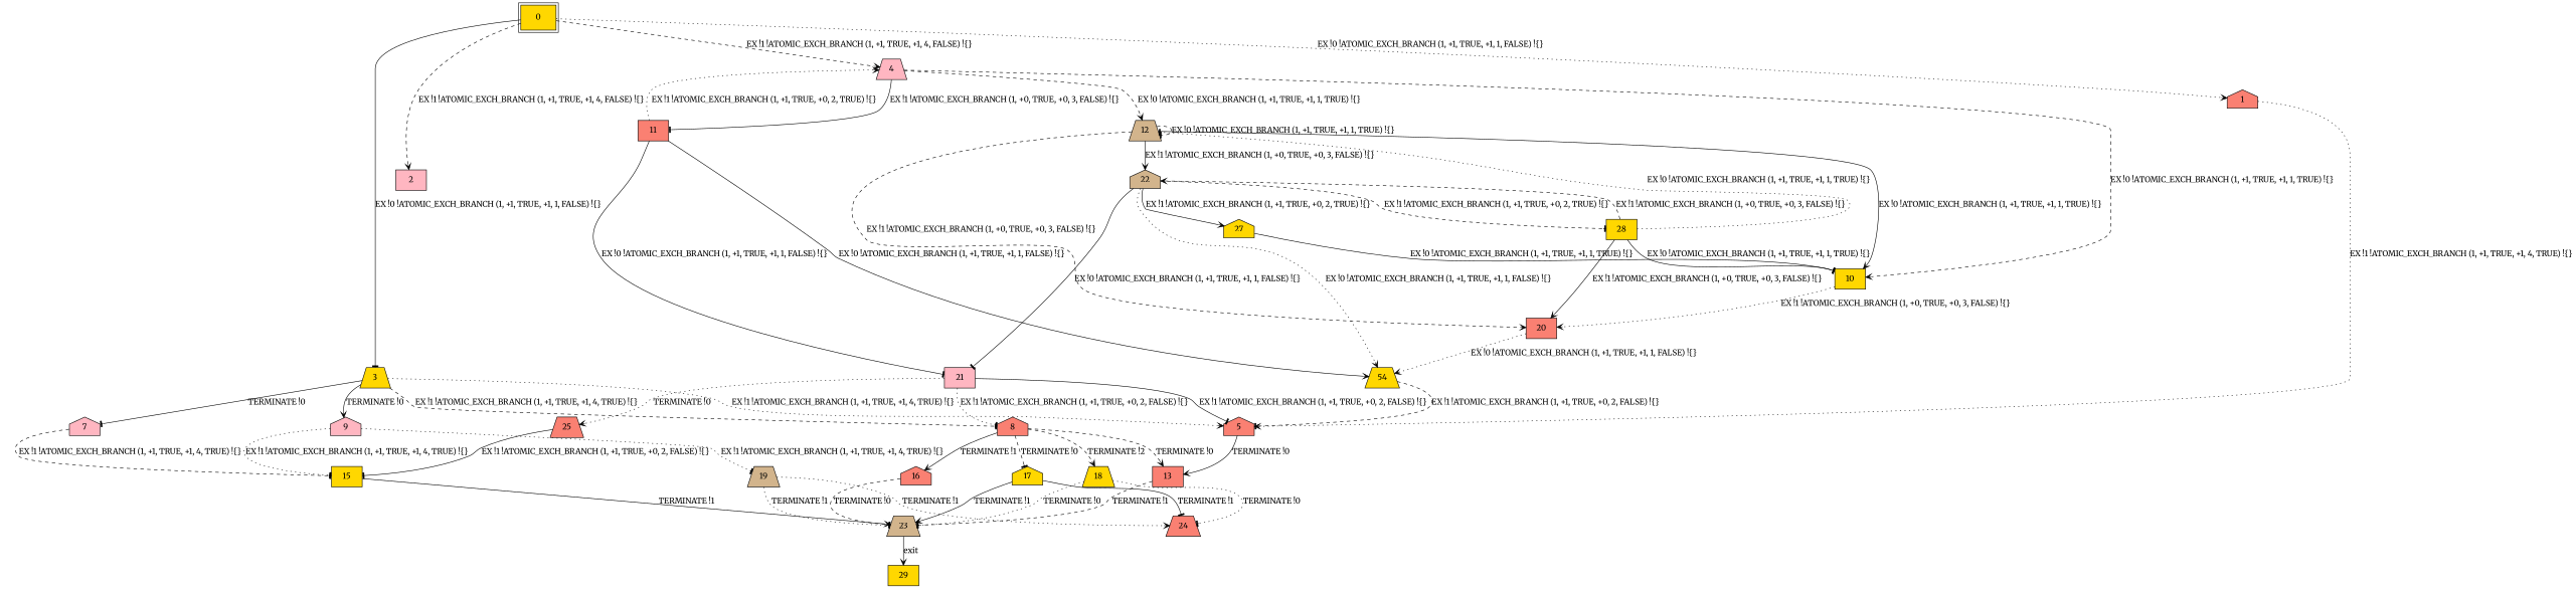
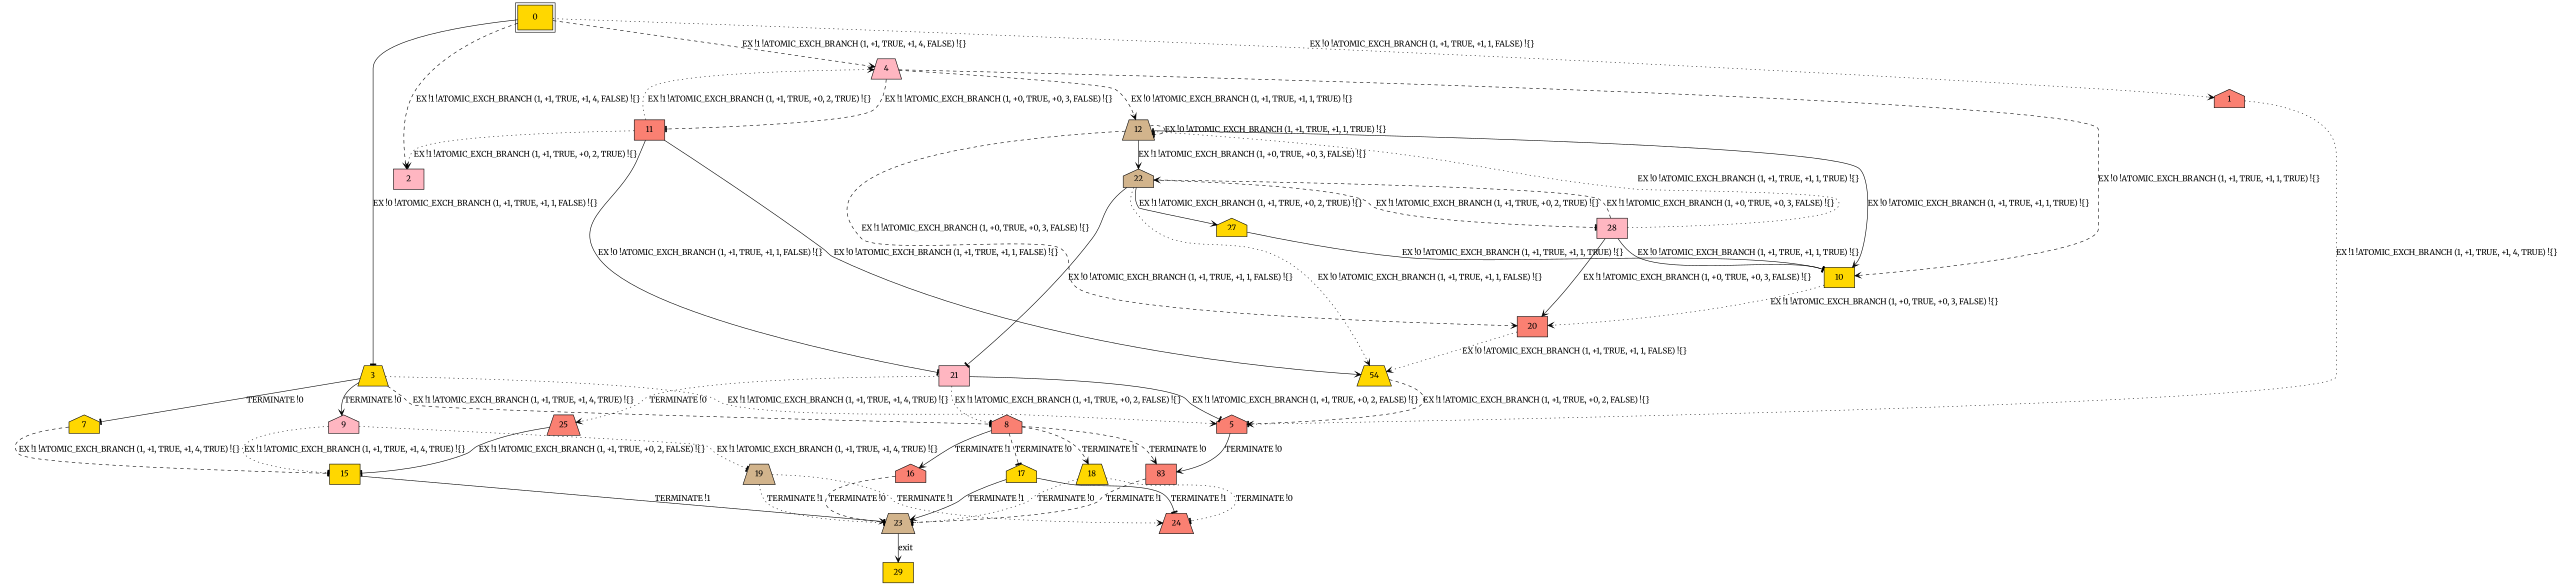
  digraph {
    fontname=Merriweather
    node [fillcolor=gold fontname=Merriweather shape=box style=filled]
    edge [arrowhead=vee fontname=Merriweather style=solid]
    0 [peripheries=2]
    1 [fillcolor=salmon shape=house]
    2 [fillcolor=lightpink]
    3 [shape=trapezium]
    4 [fillcolor=lightpink shape=trapezium]
    5 [fillcolor=salmon shape=house]
-   7 [fillcolor=lightpink shape=house]
+   7 [shape=house]
    8 [fillcolor=salmon shape=house]
    9 [fillcolor=lightpink shape=house]
    10
    11 [fillcolor=salmon]
    12 [fillcolor=tan shape=trapezium]
-   13 [fillcolor=salmon]
+   13 [fillcolor=salmon label=83]
    15
    16 [fillcolor=salmon shape=house]
    17 [shape=house]
    18 [shape=trapezium]
    19 [fillcolor=tan shape=trapezium]
    20 [fillcolor=salmon]
    n20 [label=54 shape=trapezium]
    21 [fillcolor=lightpink]
    22 [fillcolor=tan shape=house]
    23 [fillcolor=tan shape=trapezium]
    24 [fillcolor=salmon shape=trapezium]
    25 [fillcolor=salmon shape=trapezium]
    27 [shape=house]
-   28
+   28 [fillcolor=lightpink]
    29
    0 -> 1 [label="EX !0 !ATOMIC_EXCH_BRANCH (1, +1, TRUE, +1, 1, FALSE) !{}" style=dotted]
    0 -> 2 [label="EX !1 !ATOMIC_EXCH_BRANCH (1, +1, TRUE, +1, 4, FALSE) !{}" style=dashed]
    0 -> 3 [arrowhead=tee label="EX !0 !ATOMIC_EXCH_BRANCH (1, +1, TRUE, +1, 1, FALSE) !{}"]
    0 -> 4 [label="EX !1 !ATOMIC_EXCH_BRANCH (1, +1, TRUE, +1, 4, FALSE) !{}" style=dashed]
    1 -> 5 [label="EX !1 !ATOMIC_EXCH_BRANCH (1, +1, TRUE, +1, 4, TRUE) !{}" style=dotted]
    3 -> 5 [label="EX !1 !ATOMIC_EXCH_BRANCH (1, +1, TRUE, +1, 4, TRUE) !{}" style=dotted]
    3 -> 7 [arrowhead=tee label="TERMINATE !0"]
    3 -> 8 [arrowhead=tee label="EX !1 !ATOMIC_EXCH_BRANCH (1, +1, TRUE, +1, 4, TRUE) !{}" style=dashed]
    3 -> 9 [label="TERMINATE !0"]
    4 -> 10 [label="EX !0 !ATOMIC_EXCH_BRANCH (1, +1, TRUE, +1, 1, TRUE) !{}" style=dashed]
-   4 -> 11 [arrowhead=tee label="EX !1 !ATOMIC_EXCH_BRANCH (1, +0, TRUE, +0, 3, FALSE) !{}"]
+   4 -> 11 [arrowhead=tee label="EX !1 !ATOMIC_EXCH_BRANCH (1, +0, TRUE, +0, 3, FALSE) !{}" style=dashed]
    4 -> 12 [label="EX !0 !ATOMIC_EXCH_BRANCH (1, +1, TRUE, +1, 1, TRUE) !{}" style=dashed]
    5 -> 13 [label="TERMINATE !0"]
    7 -> 15 [arrowhead=tee label="EX !1 !ATOMIC_EXCH_BRANCH (1, +1, TRUE, +1, 4, TRUE) !{}" style=dashed]
    8 -> 13 [label="TERMINATE !0" style=dashed]
    8 -> 16 [label="TERMINATE !1"]
    8 -> 17 [arrowhead=tee label="TERMINATE !0" style=dashed]
-   8 -> 18 [label="TERMINATE !2" style=dashed]
+   8 -> 18 [label="TERMINATE !1" style=dashed]
    9 -> 15 [arrowhead=tee label="EX !1 !ATOMIC_EXCH_BRANCH (1, +1, TRUE, +1, 4, TRUE) !{}" style=dotted]
    9 -> 19 [arrowhead=tee label="EX !1 !ATOMIC_EXCH_BRANCH (1, +1, TRUE, +1, 4, TRUE) !{}" style=dotted]
    10 -> 20 [label="EX !1 !ATOMIC_EXCH_BRANCH (1, +0, TRUE, +0, 3, FALSE) !{}" style=dotted]
+   11 -> 2 [label="EX !1 !ATOMIC_EXCH_BRANCH (1, +1, TRUE, +0, 2, TRUE) !{}" style=dotted]
    11 -> 4 [label="EX !1 !ATOMIC_EXCH_BRANCH (1, +1, TRUE, +0, 2, TRUE) !{}" style=dotted]
    11 -> n20 [label="EX !0 !ATOMIC_EXCH_BRANCH (1, +1, TRUE, +1, 1, FALSE) !{}"]
    11 -> 21 [arrowhead=tee label="EX !0 !ATOMIC_EXCH_BRANCH (1, +1, TRUE, +1, 1, FALSE) !{}"]
    12 -> 10 [label="EX !0 !ATOMIC_EXCH_BRANCH (1, +1, TRUE, +1, 1, TRUE) !{}"]
    12 -> 12 [arrowhead=tee label="EX !0 !ATOMIC_EXCH_BRANCH (1, +1, TRUE, +1, 1, TRUE) !{}" style=dashed]
    12 -> 20 [label="EX !1 !ATOMIC_EXCH_BRANCH (1, +0, TRUE, +0, 3, FALSE) !{}" style=dashed]
    12 -> 22 [label="EX !1 !ATOMIC_EXCH_BRANCH (1, +0, TRUE, +0, 3, FALSE) !{}"]
    13 -> 23 [arrowhead=tee label="TERMINATE !1" style=dashed]
    15 -> 23 [label="TERMINATE !1"]
    16 -> 23 [arrowhead=tee label="TERMINATE !0" style=dashed]
    17 -> 23 [label="TERMINATE !1"]
    17 -> 24 [arrowhead=tee label="TERMINATE !1"]
    18 -> 23 [arrowhead=tee label="TERMINATE !0" style=dotted]
    18 -> 24 [arrowhead=tee label="TERMINATE !0" style=dotted]
    19 -> 23 [arrowhead=tee label="TERMINATE !1" style=dotted]
    19 -> 24 [label="TERMINATE !1" style=dotted]
    20 -> n20 [label="EX !0 !ATOMIC_EXCH_BRANCH (1, +1, TRUE, +1, 1, FALSE) !{}" style=dotted]
    n20 -> 5 [arrowhead=tee label="EX !1 !ATOMIC_EXCH_BRANCH (1, +1, TRUE, +0, 2, FALSE) !{}" style=dashed]
    21 -> 5 [arrowhead=tee label="EX !1 !ATOMIC_EXCH_BRANCH (1, +1, TRUE, +0, 2, FALSE) !{}"]
    21 -> 8 [arrowhead=tee label="EX !1 !ATOMIC_EXCH_BRANCH (1, +1, TRUE, +0, 2, FALSE) !{}" style=dotted]
    21 -> 25 [label="TERMINATE !0" style=dotted]
    22 -> n20 [label="EX !0 !ATOMIC_EXCH_BRANCH (1, +1, TRUE, +1, 1, FALSE) !{}" style=dotted]
    22 -> 21 [arrowhead=tee label="EX !0 !ATOMIC_EXCH_BRANCH (1, +1, TRUE, +1, 1, FALSE) !{}"]
    22 -> 27 [label="EX !1 !ATOMIC_EXCH_BRANCH (1, +1, TRUE, +0, 2, TRUE) !{}"]
    22 -> 28 [arrowhead=tee label="EX !1 !ATOMIC_EXCH_BRANCH (1, +1, TRUE, +0, 2, TRUE) !{}" style=dashed]
    23 -> 29 [label=exit]
    25 -> 15 [arrowhead=tee label="EX !1 !ATOMIC_EXCH_BRANCH (1, +1, TRUE, +0, 2, FALSE) !{}"]
    27 -> 10 [arrowhead=tee label="EX !0 !ATOMIC_EXCH_BRANCH (1, +1, TRUE, +1, 1, TRUE) !{}"]
    28 -> 10 [arrowhead=tee label="EX !0 !ATOMIC_EXCH_BRANCH (1, +1, TRUE, +1, 1, TRUE) !{}"]
    28 -> 12 [arrowhead=tee label="EX !0 !ATOMIC_EXCH_BRANCH (1, +1, TRUE, +1, 1, TRUE) !{}" style=dotted]
    28 -> 20 [label="EX !1 !ATOMIC_EXCH_BRANCH (1, +0, TRUE, +0, 3, FALSE) !{}"]
    28 -> 22 [label="EX !1 !ATOMIC_EXCH_BRANCH (1, +0, TRUE, +0, 3, FALSE) !{}" style=dashed]
  }
